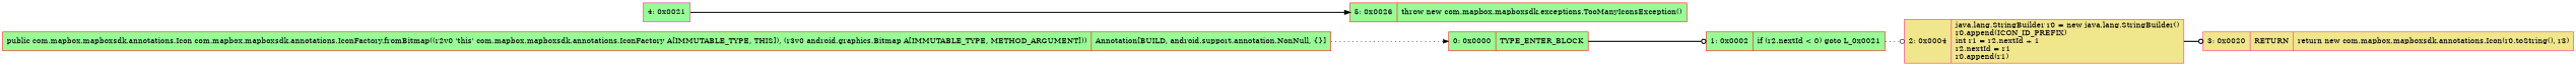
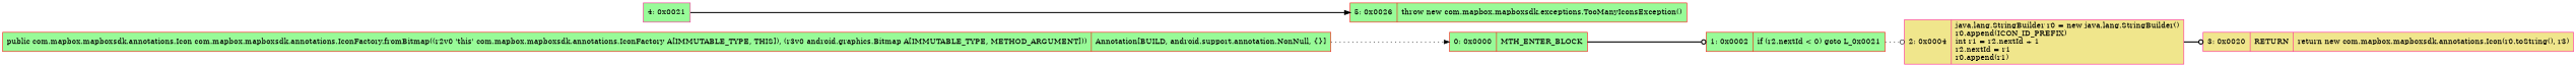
  digraph {
    rankdir=LR
    node [color=red fillcolor=palegreen shape=record style=filled]
    edge [arrowhead=odot style=bold]
-   n1 [label="{0\:\ 0x0000|TYPE_ENTER_BLOCK\l}"]
+   n1 [label="{0\:\ 0x0000|MTH_ENTER_BLOCK\l}"]
    n2 [label="{1\:\ 0x0002|if (r2.nextId \< 0) goto L_0x0021\l}"]
    n3 [color=deeppink fillcolor=khaki label="{2\:\ 0x0004|java.lang.StringBuilder r0 = new java.lang.StringBuilder()\lr0.append(ICON_ID_PREFIX)\lint r1 = r2.nextId + 1\lr2.nextId = r1\lr0.append(r1)\l}"]
    n4 [color=deeppink fillcolor=khaki label="{3\:\ 0x0020|RETURN\l|return new com.mapbox.mapboxsdk.annotations.Icon(r0.toString(), r3)\l}"]
    n5 [color=deeppink label="{4\:\ 0x0021}"]
    n6 [label="{5\:\ 0x0026|throw new com.mapbox.mapboxsdk.exceptions.TooManyIconsException()\l}"]
    n7 [label="{public com.mapbox.mapboxsdk.annotations.Icon com.mapbox.mapboxsdk.annotations.IconFactory.fromBitmap((r2v0 'this' com.mapbox.mapboxsdk.annotations.IconFactory A[IMMUTABLE_TYPE, THIS]), (r3v0 android.graphics.Bitmap A[IMMUTABLE_TYPE, METHOD_ARGUMENT]))  | Annotation[BUILD, android.support.annotation.NonNull, \{\}]\l}"]
    n1 -> n2
    n2 -> n3 [style=dotted]
    n3 -> n4
    n5 -> n6 [arrowhead=normal]
    n7 -> n1 [arrowhead=normal style=dotted]
  }
